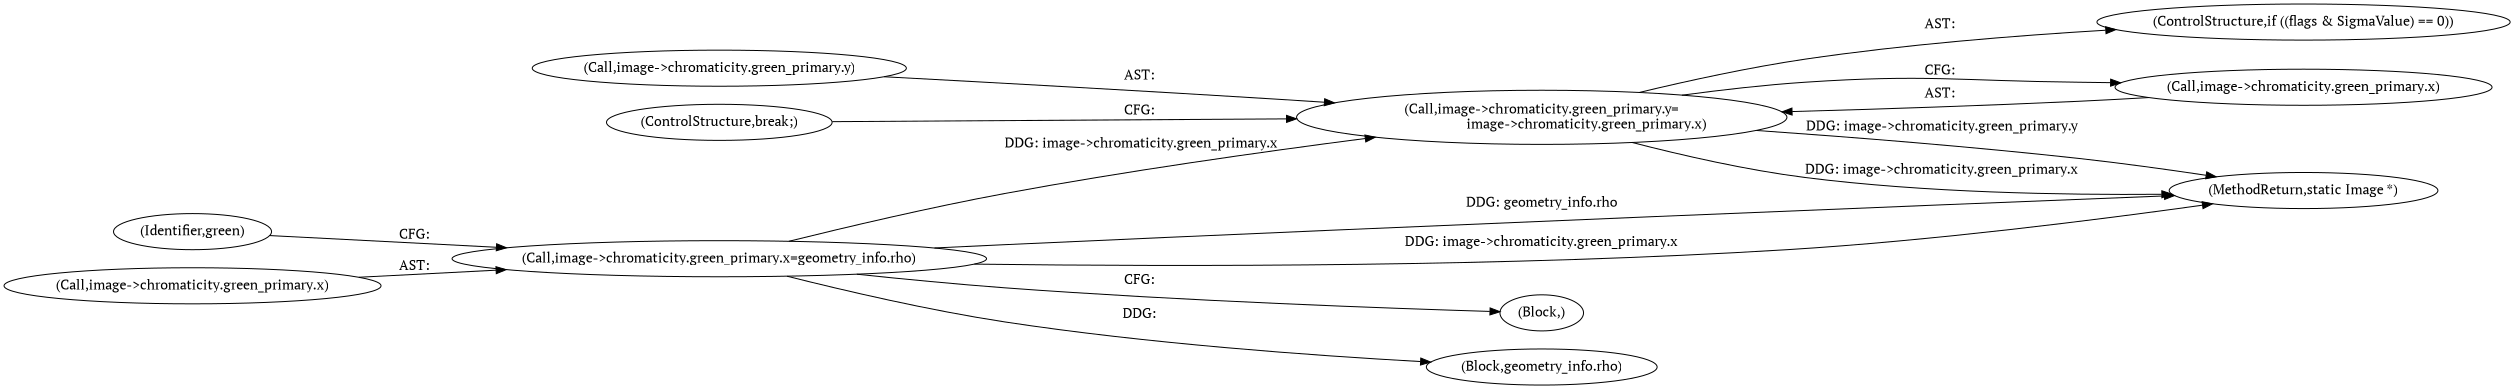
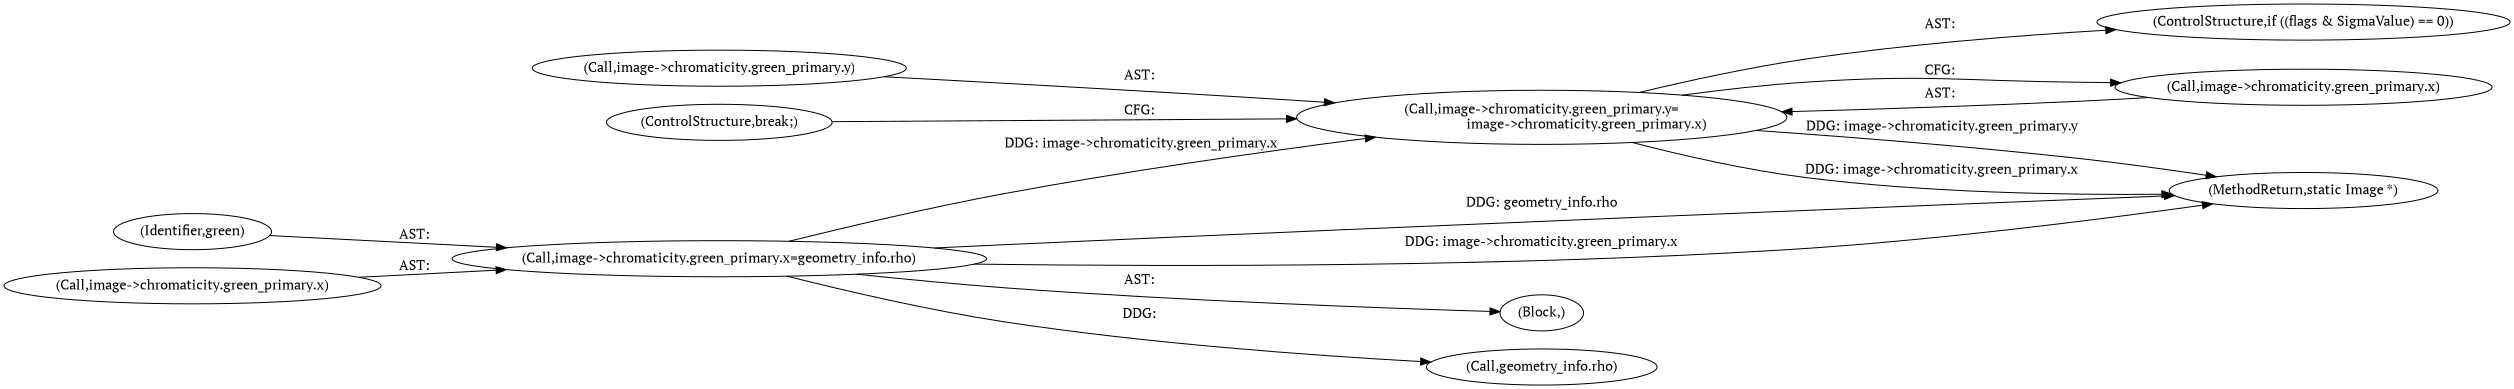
  digraph {
    fontname="PT Serif"
    rankdir=LR
    node [fontname="PT Serif"]
    edge [fontname="PT Serif"]
    n1 [label="(Call,image->chromaticity.green_primary.y=\n                        image->chromaticity.green_primary.x)"]
    n2 [label="(ControlStructure,if ((flags & SigmaValue) == 0))"]
    n3 [label="(Call,image->chromaticity.green_primary.x)"]
    n4 [label="(MethodReturn,static Image *)"]
    n5 [label="(Call,image->chromaticity.green_primary.x=geometry_info.rho)"]
    n6 [label="(Block,)"]
-   n7 [label="(Block,geometry_info.rho)"]
+   n7 [label="(Call,geometry_info.rho)"]
    n8 [label="(Call,image->chromaticity.green_primary.y)"]
    n9 [label="(ControlStructure,break;)"]
    n10 [label="(Identifier,green)"]
    n11 [label="(Call,image->chromaticity.green_primary.x)"]
    n1 -> n2 [label="AST: "]
    n1 -> n3 [label="CFG: "]
    n1 -> n4 [label="DDG: image->chromaticity.green_primary.y"]
    n1 -> n4 [label="DDG: image->chromaticity.green_primary.x"]
    n3 -> n1 [label="AST: "]
    n5 -> n1 [label="DDG: image->chromaticity.green_primary.x"]
    n5 -> n4 [label="DDG: geometry_info.rho"]
    n5 -> n4 [label="DDG: image->chromaticity.green_primary.x"]
-   n5 -> n6 [label="CFG: "]
+   n5 -> n6 [label="AST: "]
    n5 -> n7 [label="DDG: "]
    n8 -> n1 [label="AST: "]
    n9 -> n1 [label="CFG: "]
-   n10 -> n5 [label="CFG: "]
+   n10 -> n5 [label="AST: "]
    n11 -> n5 [label="AST: "]
  }
